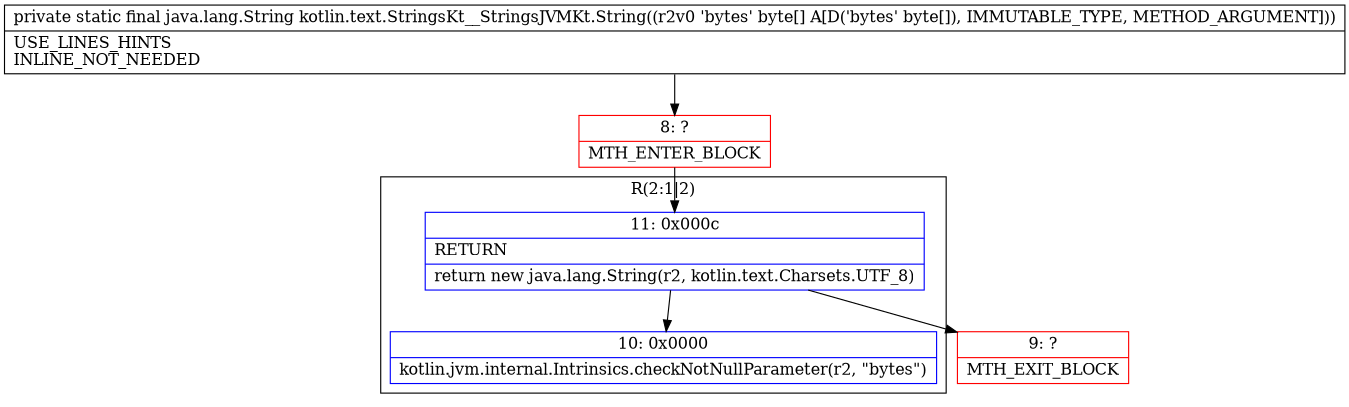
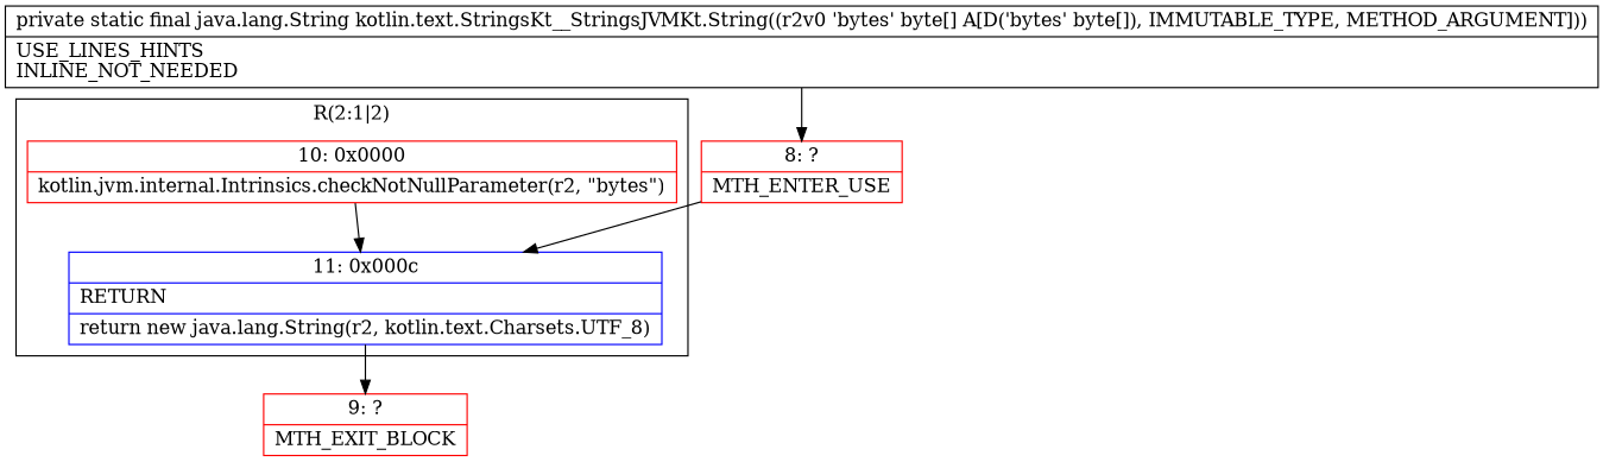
  digraph {
    node [color=blue shape=record]
-   n1 [label="{10\:\ 0x0000|kotlin.jvm.internal.Intrinsics.checkNotNullParameter(r2, \"bytes\")\l}"]
+   n1 [color=red label="{10\:\ 0x0000|kotlin.jvm.internal.Intrinsics.checkNotNullParameter(r2, \"bytes\")\l}"]
    n2 [label="{11\:\ 0x000c|RETURN\l|return new java.lang.String(r2, kotlin.text.Charsets.UTF_8)\l}"]
    n3 [color=red label="{9\:\ ?|MTH_EXIT_BLOCK\l}"]
-   n4 [color=red label="{8\:\ ?|MTH_ENTER_BLOCK\l}"]
+   n4 [color=red label="{8\:\ ?|MTH_ENTER_USE\l}"]
    n5 [label="{private static final java.lang.String kotlin.text.StringsKt__StringsJVMKt.String((r2v0 'bytes' byte[] A[D('bytes' byte[]), IMMUTABLE_TYPE, METHOD_ARGUMENT]))  | USE_LINES_HINTS\lINLINE_NOT_NEEDED\l}" color=""]
    subgraph cluster_1 {
      label="R(2:1|2)"
      n1
      n2
    }
-   n2 -> n1
+   n1 -> n2
    n2 -> n3
    n4 -> n2
    n5 -> n4
  }
